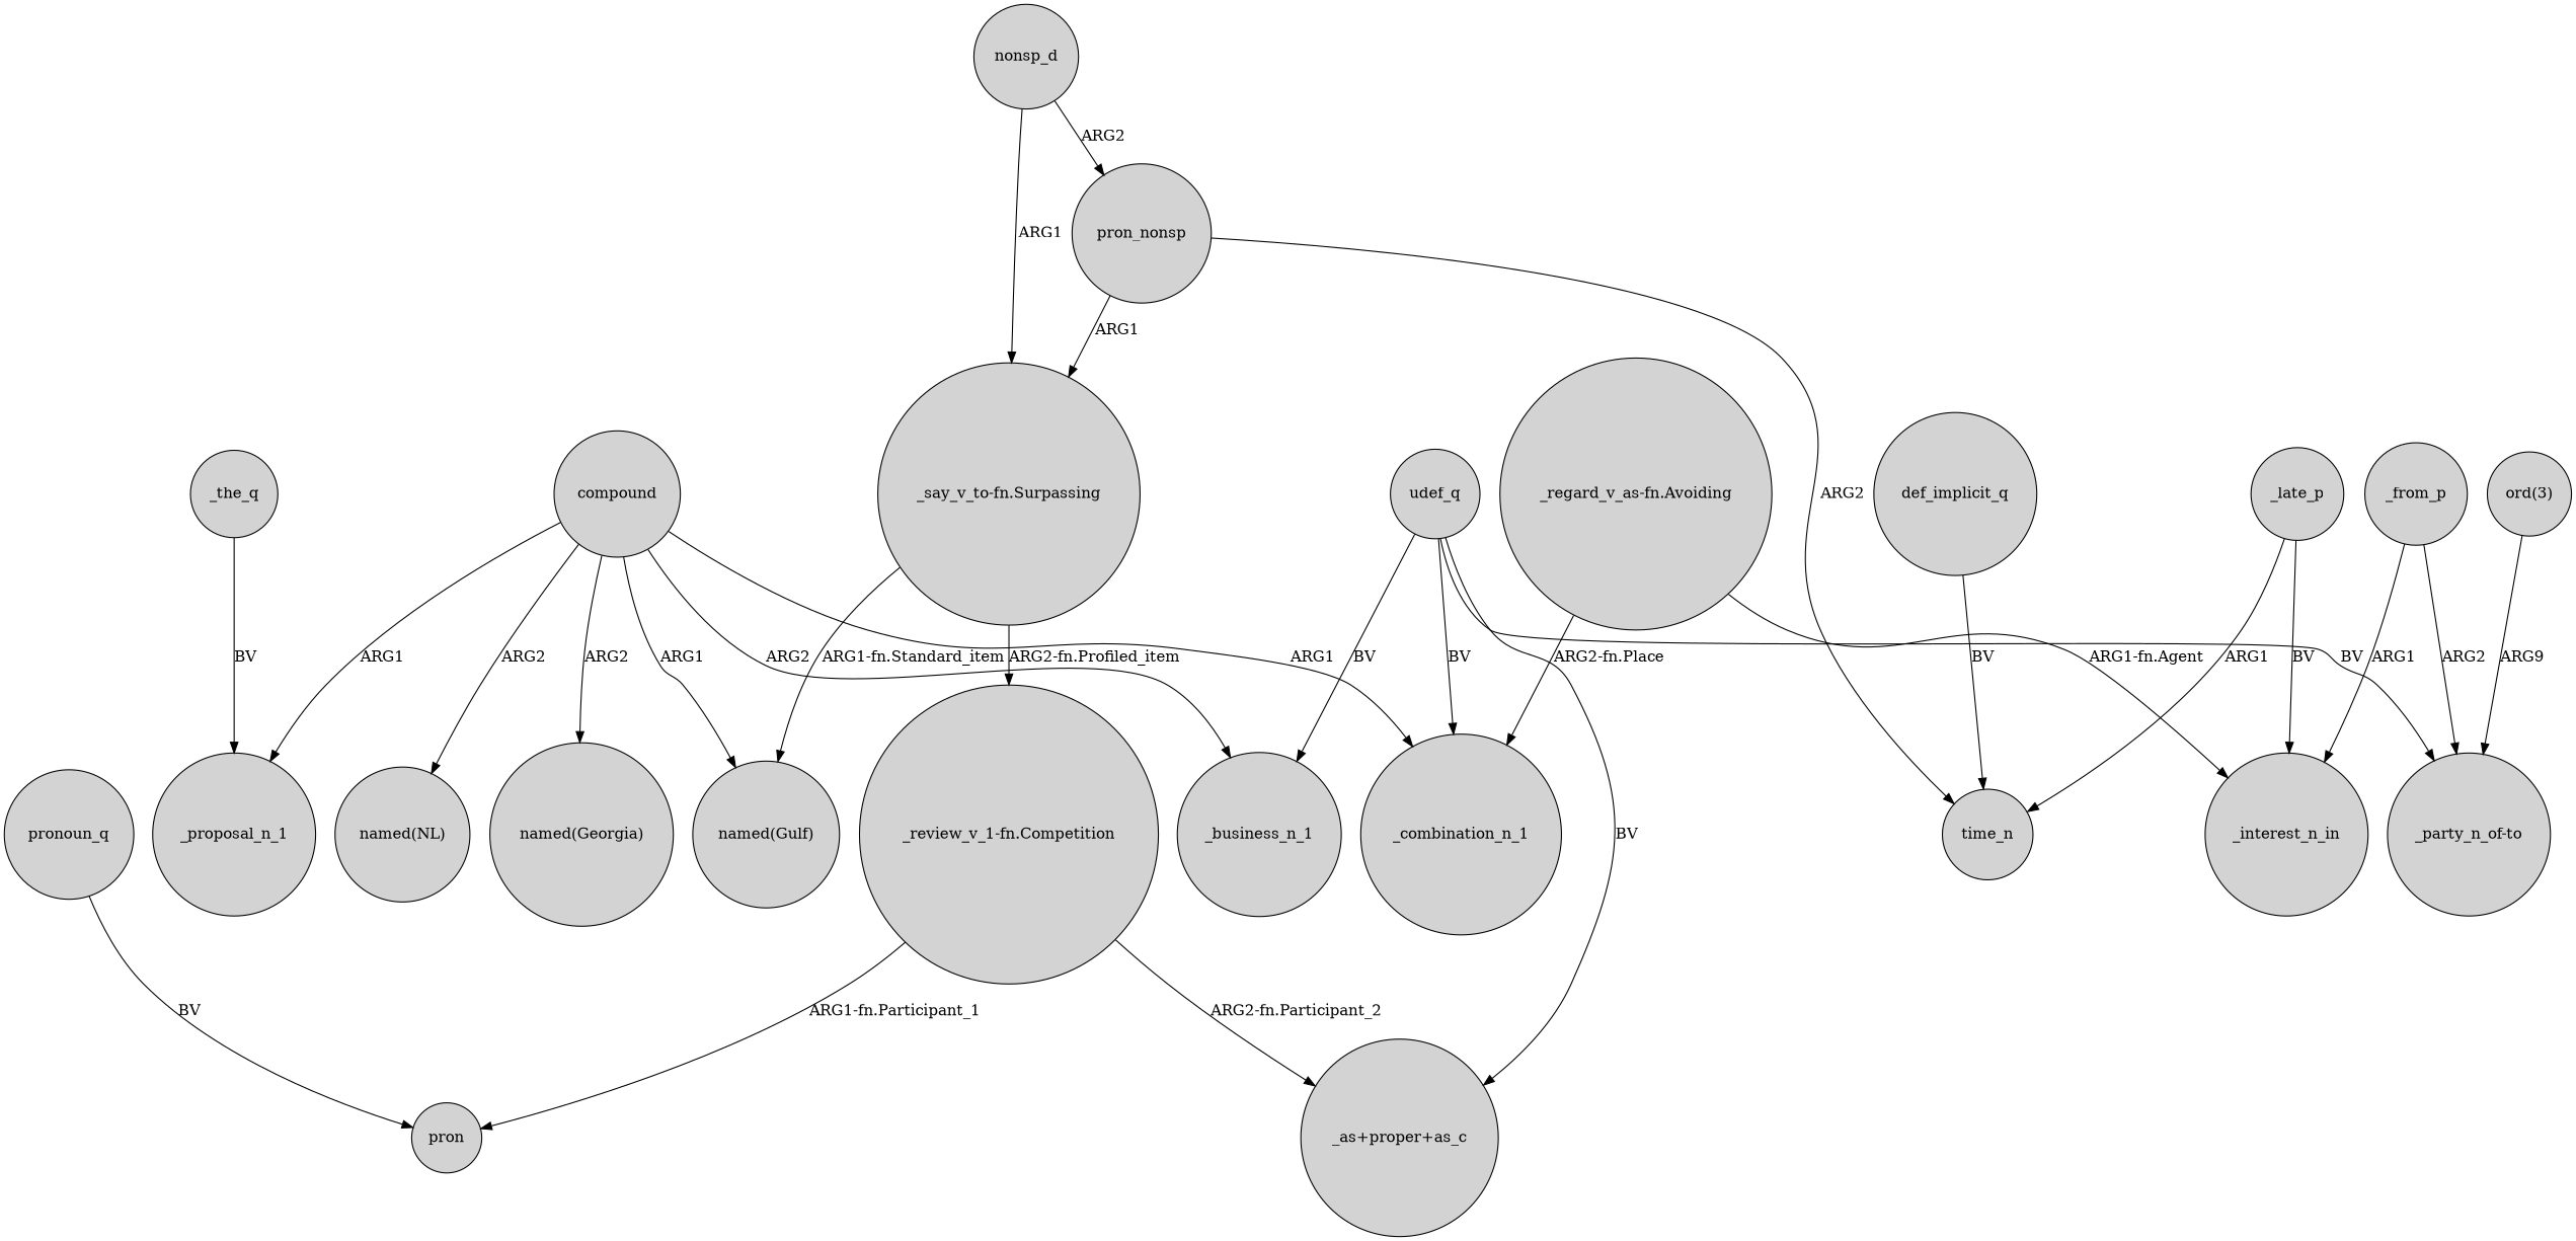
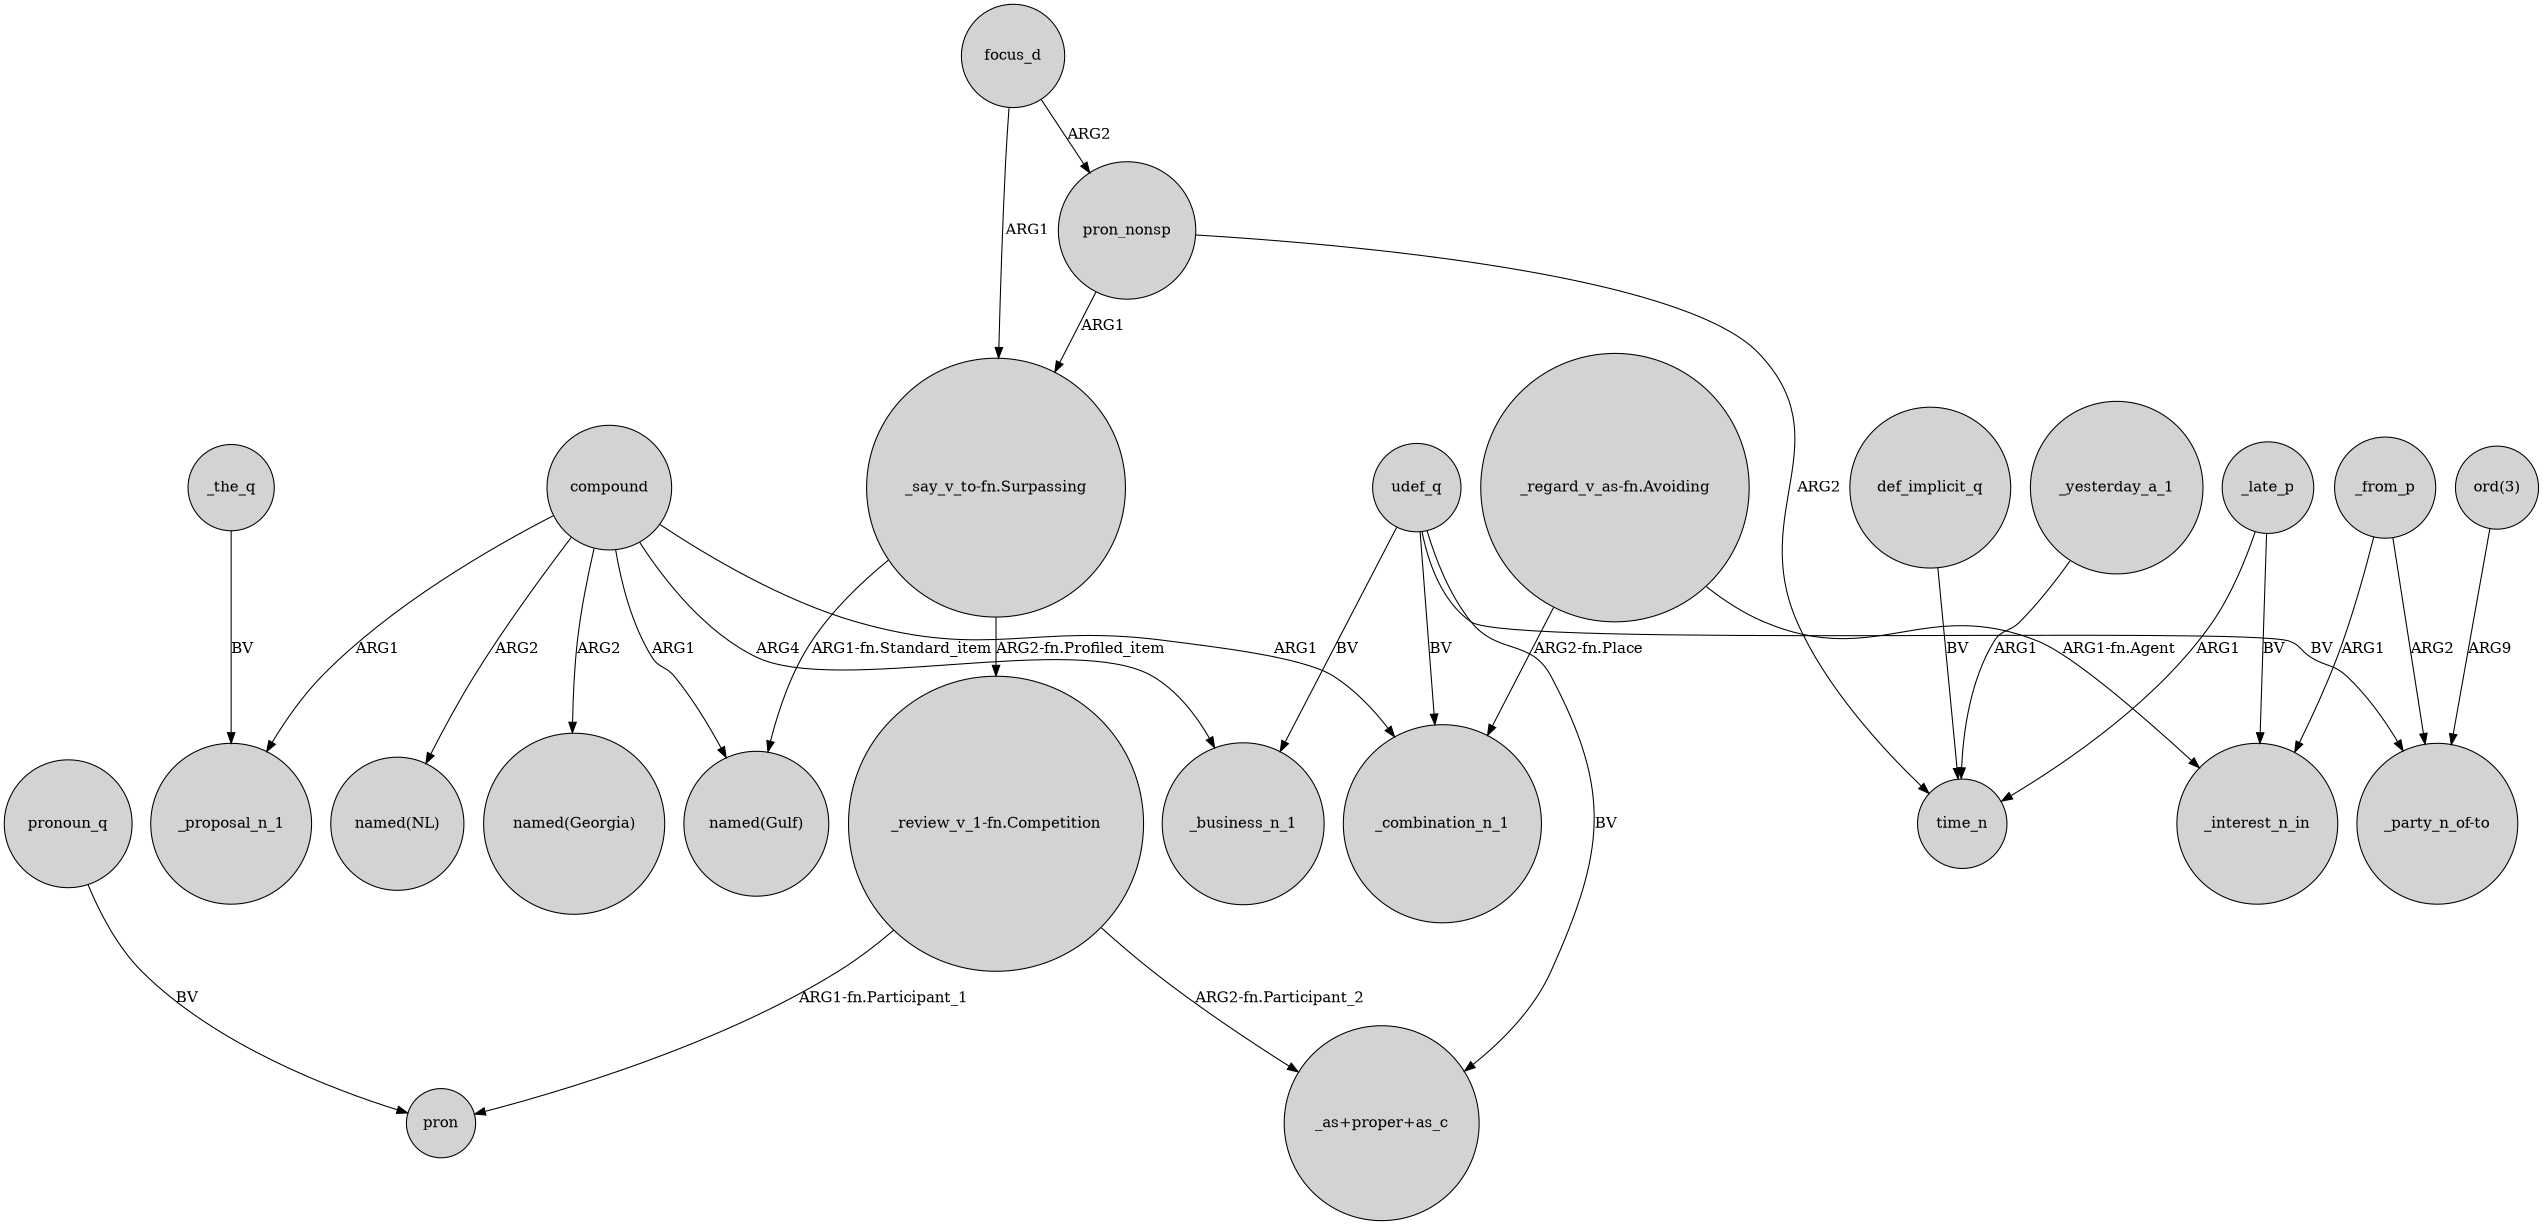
  digraph {
    node [shape=circle style=filled]
    "_review_v_1-fn.Competition"
    pron
    n3 [label="_as+proper+as_c"]
    udef_q
    _combination_n_1
    "_party_n_of-to"
    _business_n_1
    compound
    "named(Georgia)"
    _proposal_n_1
    "named(Gulf)"
    "named(NL)"
-   focus_d [label=nonsp_d]
+   focus_d
    "_say_v_to-fn.Surpassing"
    n15 [label=pron_nonsp]
    time_n
+   _yesterday_a_1
    "_regard_v_as-fn.Avoiding"
    _interest_n_in
    def_implicit_q
    _the_q
    _late_p
    _from_p
    "ord(3)"
    pronoun_q
    "_review_v_1-fn.Competition" -> pron [label="ARG1-fn.Participant_1"]
    "_review_v_1-fn.Competition" -> n3 [label="ARG2-fn.Participant_2"]
    udef_q -> n3 [label=BV]
    udef_q -> _combination_n_1 [label=BV]
    udef_q -> "_party_n_of-to" [label=BV]
    udef_q -> _business_n_1 [label=BV]
    compound -> _combination_n_1 [label=ARG1]
-   compound -> _business_n_1 [label=ARG2]
+   compound -> _business_n_1 [label=ARG4]
    compound -> "named(Georgia)" [label=ARG2]
    compound -> _proposal_n_1 [label=ARG1]
    compound -> "named(Gulf)" [label=ARG1]
    compound -> "named(NL)" [label=ARG2]
    focus_d -> "_say_v_to-fn.Surpassing" [label=ARG1]
    focus_d -> n15 [label=ARG2]
    "_say_v_to-fn.Surpassing" -> "_review_v_1-fn.Competition" [label="ARG2-fn.Profiled_item"]
    "_say_v_to-fn.Surpassing" -> "named(Gulf)" [label="ARG1-fn.Standard_item"]
    n15 -> "_say_v_to-fn.Surpassing" [label=ARG1]
    n15 -> time_n [label=ARG2]
+   _yesterday_a_1 -> time_n [label=ARG1]
    "_regard_v_as-fn.Avoiding" -> _combination_n_1 [label="ARG2-fn.Place"]
    "_regard_v_as-fn.Avoiding" -> _interest_n_in [label="ARG1-fn.Agent"]
    def_implicit_q -> time_n [label=BV]
    _the_q -> _proposal_n_1 [label=BV]
    _late_p -> time_n [label=ARG1]
    _late_p -> _interest_n_in [label=BV]
    _from_p -> "_party_n_of-to" [label=ARG2]
    _from_p -> _interest_n_in [label=ARG1]
    "ord(3)" -> "_party_n_of-to" [label=ARG9]
    pronoun_q -> pron [label=BV]
  }
